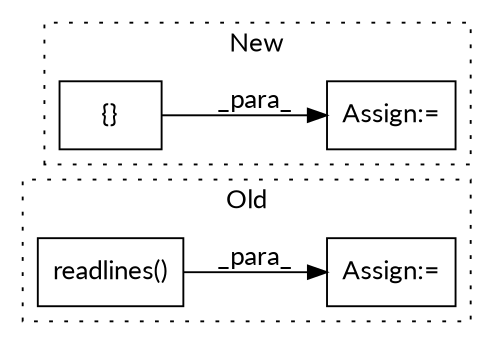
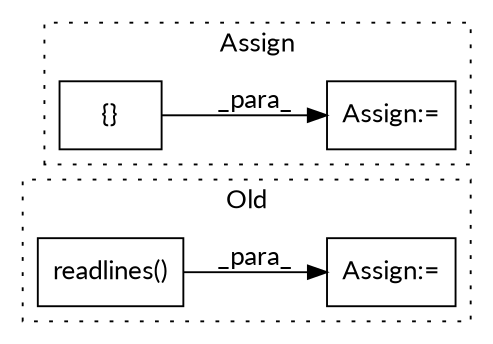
  digraph {
    rankdir=LR
    fontname=Lato
    node [a=68 l=3 shape=box fontname=Lato]
    edge [fontname=Lato]
    n1 [a=75 l=13 label="readlines()" s=2611]
    n2 [label="Assign:=" s=2608]
    n3 [a=59 l="2,1" label="{}" s="2711,2711"]
    n4 [label="Assign:=" s=2708]
    subgraph cluster_1 {
      label=Old
      style=dotted
      n1
      n2
    }
    subgraph cluster_2 {
-     label=New
+     label=Assign
      style=dotted
      n3
      n4
    }
    n1 -> n2 [label=_para_]
    n3 -> n4 [label=_para_]
  }
